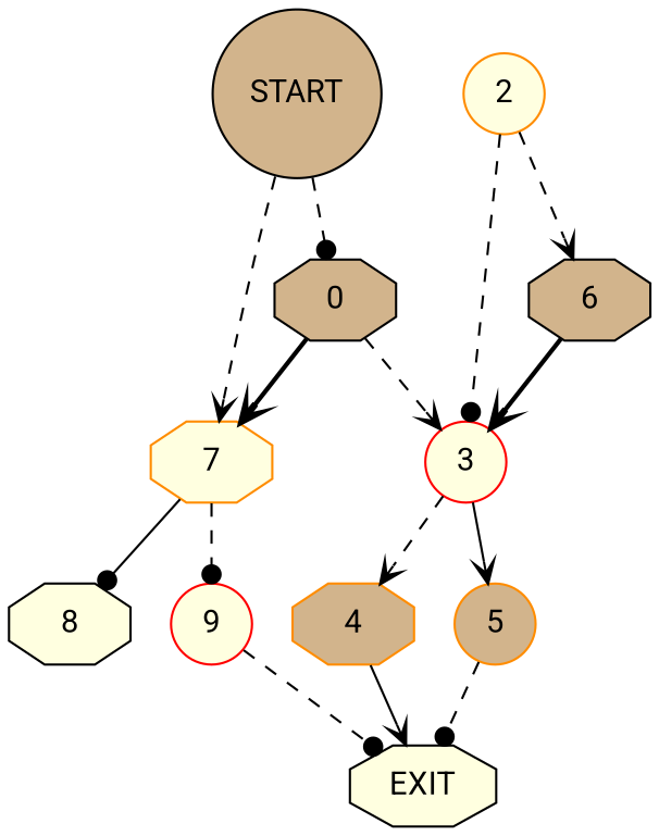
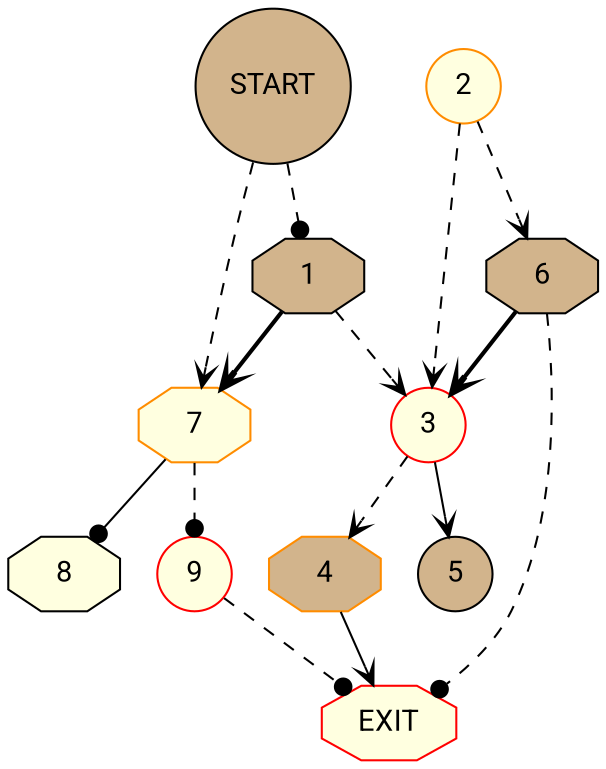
  digraph {
    fontname=Roboto
    node [color=black fillcolor=lightyellow fontname=Roboto shape=octagon style=filled]
    edge [arrowhead=vee fontname=Roboto style=dashed]
    n1 [fillcolor=tan label=START shape=circle]
-   1 [fillcolor=tan label=0]
+   1 [fillcolor=tan]
    7 [color=darkorange]
    3 [color=red shape=circle]
    8
    9 [color=red shape=circle]
-   n7 [label=EXIT]
+   n7 [color=red label=EXIT]
    2 [color=darkorange shape=circle]
    6 [fillcolor=tan]
    4 [color=darkorange fillcolor=tan]
-   5 [color=darkorange fillcolor=tan shape=circle]
+   5 [fillcolor=tan shape=circle]
    n1 -> 1 [arrowhead=dot]
    n1 -> 7
    1 -> 7 [style=bold]
    1 -> 3
    7 -> 8 [arrowhead=dot style=solid]
    7 -> 9 [arrowhead=dot]
    3 -> 4
    3 -> 5 [style=solid]
    9 -> n7 [arrowhead=dot]
-   2 -> 3 [arrowhead=dot]
+   2 -> 3
    2 -> 6
    6 -> 3 [style=bold]
    4 -> n7 [style=solid]
-   5 -> n7 [arrowhead=dot]
+   6 -> n7 [arrowhead=dot]
  }
